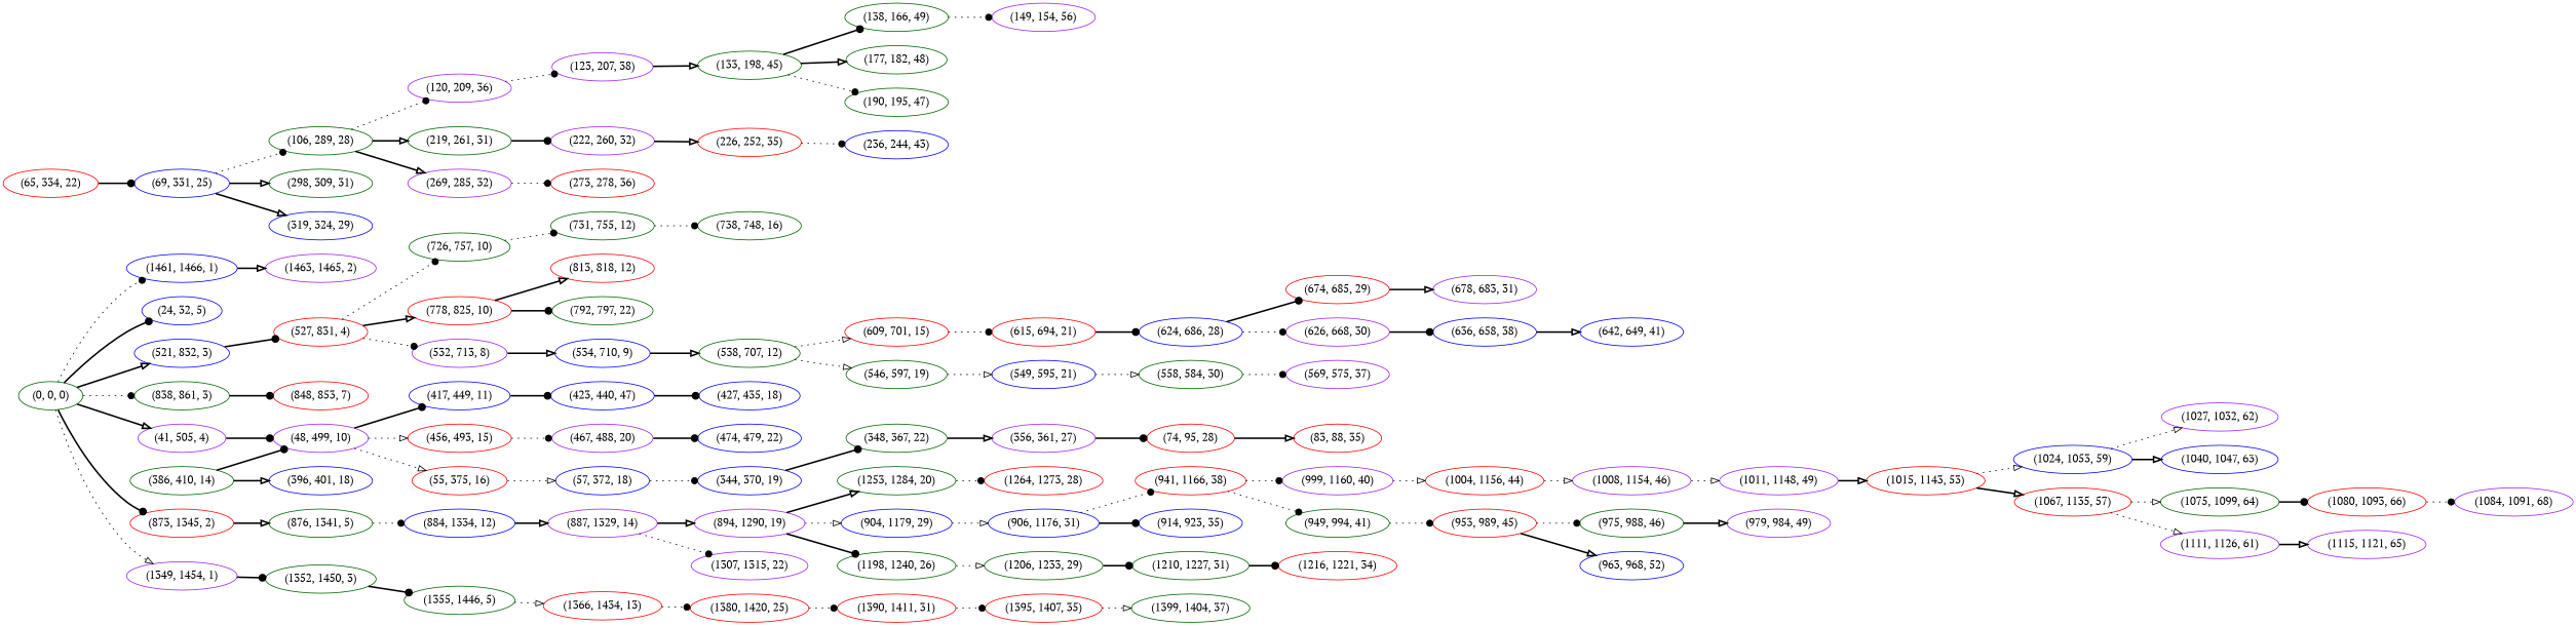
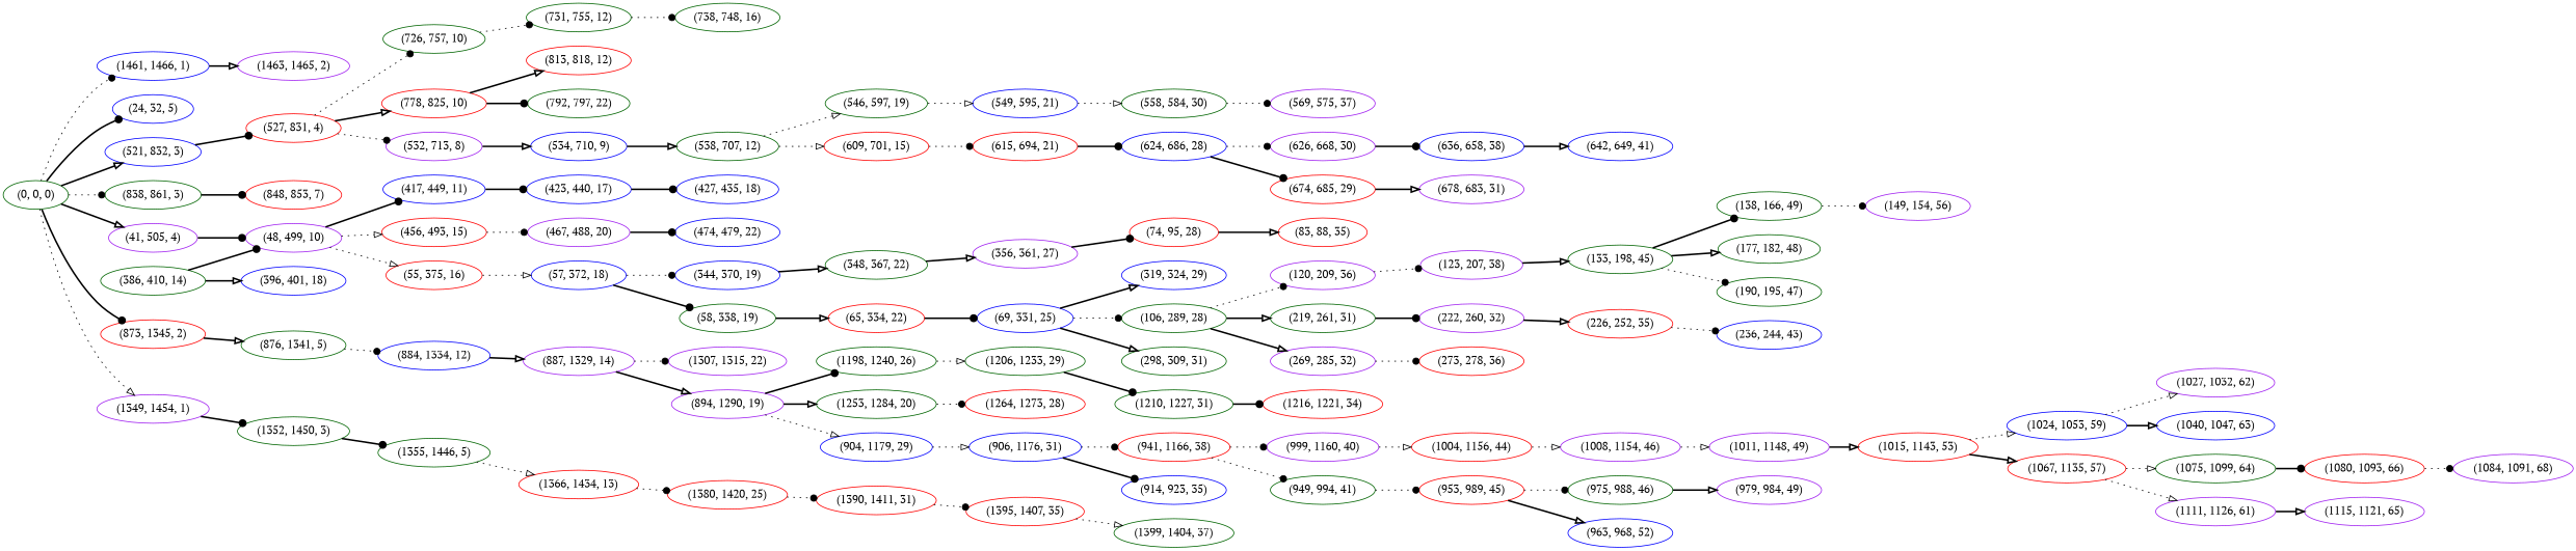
  digraph {
    fontname="PT Serif"
    rankdir=LR
    node [color=darkgreen fontname="PT Serif"]
    edge [arrowhead=dot fontname="PT Serif" style=bold]
    "(24, 32, 5)" [color=blue]
    "(0, 0, 0)"
    "(41, 505, 4)" [color=purple]
    "(521, 832, 3)" [color=blue]
    "(838, 861, 3)"
    "(873, 1345, 2)" [color=red]
    "(1349, 1454, 1)" [color=purple]
    "(1461, 1466, 1)" [color=blue]
    "(48, 499, 10)" [color=purple]
    "(527, 831, 4)" [color=red]
    "(848, 853, 7)" [color=red]
    "(876, 1341, 5)"
    "(1352, 1450, 3)"
    "(1463, 1465, 2)" [color=purple]
    "(55, 375, 16)" [color=red]
    "(417, 449, 11)" [color=blue]
    "(456, 493, 15)" [color=red]
    "(57, 372, 18)" [color=blue]
    "(386, 410, 14)"
    "(396, 401, 18)" [color=blue]
-   "(423, 440, 17)" [color=blue label="(423, 440, 47)"]
+   "(423, 440, 17)" [color=blue]
    "(467, 488, 20)" [color=purple]
+   "(58, 338, 19)"
    "(344, 370, 19)" [color=blue]
    "(65, 334, 22)" [color=red]
    "(348, 367, 22)"
    "(69, 331, 25)" [color=blue]
    "(106, 289, 28)"
    "(298, 309, 31)"
    "(319, 324, 29)" [color=blue]
    "(74, 95, 28)" [color=red]
    "(83, 88, 35)" [color=red]
    "(120, 209, 36)" [color=purple]
    "(219, 261, 31)"
    "(269, 285, 32)" [color=purple]
    "(123, 207, 38)" [color=purple]
    "(222, 260, 32)" [color=purple]
    "(273, 278, 36)" [color=red]
    "(133, 198, 45)"
    "(138, 166, 49)"
    "(177, 182, 48)"
    "(190, 195, 47)"
    "(149, 154, 56)" [color=purple]
    "(226, 252, 35)" [color=red]
    "(236, 244, 43)" [color=blue]
    "(356, 361, 27)" [color=purple]
    "(427, 435, 18)" [color=blue]
    "(474, 479, 22)" [color=blue]
    "(532, 713, 8)" [color=purple]
    "(726, 757, 10)"
    "(778, 825, 10)" [color=red]
    "(534, 710, 9)" [color=blue]
    "(731, 755, 12)"
    "(792, 797, 22)"
    "(813, 818, 12)" [color=red]
    "(538, 707, 12)"
    "(546, 597, 19)"
    "(609, 701, 15)" [color=red]
    "(549, 595, 21)" [color=blue]
    "(615, 694, 21)" [color=red]
    "(558, 584, 30)"
    "(569, 575, 37)" [color=purple]
    "(624, 686, 28)" [color=blue]
    "(626, 668, 30)" [color=purple]
    "(674, 685, 29)" [color=red]
    "(636, 658, 38)" [color=blue]
    "(678, 683, 31)" [color=purple]
    "(642, 649, 41)" [color=blue]
    "(738, 748, 16)"
    "(884, 1334, 12)" [color=blue]
    "(887, 1329, 14)" [color=purple]
    "(894, 1290, 19)" [color=purple]
    "(1307, 1315, 22)" [color=purple]
    "(904, 1179, 29)" [color=blue]
    "(1198, 1240, 26)"
    "(1253, 1284, 20)"
    "(906, 1176, 31)" [color=blue]
    "(1206, 1233, 29)"
    "(1264, 1273, 28)" [color=red]
    "(914, 923, 35)" [color=blue]
    "(941, 1166, 38)" [color=red]
    "(949, 994, 41)"
    "(999, 1160, 40)" [color=purple]
    "(953, 989, 45)" [color=red]
    "(1004, 1156, 44)" [color=red]
    "(963, 968, 52)" [color=blue]
    "(975, 988, 46)"
    "(979, 984, 49)" [color=purple]
    "(1008, 1154, 46)" [color=purple]
    "(1011, 1148, 49)" [color=purple]
    "(1015, 1143, 53)" [color=red]
    "(1024, 1053, 59)" [color=blue]
    "(1067, 1135, 57)" [color=red]
    "(1027, 1032, 62)" [color=purple]
    "(1040, 1047, 63)" [color=blue]
    "(1075, 1099, 64)"
    "(1111, 1126, 61)" [color=purple]
    "(1080, 1093, 66)" [color=red]
    "(1115, 1121, 65)" [color=purple]
    "(1084, 1091, 68)" [color=purple]
    "(1210, 1227, 31)"
    "(1216, 1221, 34)" [color=red]
    "(1355, 1446, 5)"
    "(1366, 1434, 13)" [color=red]
    "(1380, 1420, 25)" [color=red]
    "(1390, 1411, 31)" [color=red]
    "(1395, 1407, 35)" [color=red]
    "(1399, 1404, 37)"
    "(0, 0, 0)" -> "(24, 32, 5)"
    "(0, 0, 0)" -> "(41, 505, 4)" [arrowhead=onormal]
    "(0, 0, 0)" -> "(521, 832, 3)" [arrowhead=onormal]
    "(0, 0, 0)" -> "(838, 861, 3)" [style=dotted]
    "(0, 0, 0)" -> "(873, 1345, 2)"
    "(0, 0, 0)" -> "(1349, 1454, 1)" [arrowhead=onormal style=dotted]
    "(0, 0, 0)" -> "(1461, 1466, 1)" [style=dotted]
    "(41, 505, 4)" -> "(48, 499, 10)"
    "(521, 832, 3)" -> "(527, 831, 4)"
    "(838, 861, 3)" -> "(848, 853, 7)"
    "(873, 1345, 2)" -> "(876, 1341, 5)" [arrowhead=onormal]
    "(1349, 1454, 1)" -> "(1352, 1450, 3)"
    "(1461, 1466, 1)" -> "(1463, 1465, 2)" [arrowhead=onormal]
    "(48, 499, 10)" -> "(55, 375, 16)" [arrowhead=onormal style=dotted]
    "(48, 499, 10)" -> "(417, 449, 11)"
    "(48, 499, 10)" -> "(456, 493, 15)" [arrowhead=onormal style=dotted]
    "(527, 831, 4)" -> "(532, 713, 8)" [style=dotted]
    "(527, 831, 4)" -> "(726, 757, 10)" [style=dotted]
    "(527, 831, 4)" -> "(778, 825, 10)" [arrowhead=onormal]
    "(876, 1341, 5)" -> "(884, 1334, 12)" [style=dotted]
    "(1352, 1450, 3)" -> "(1355, 1446, 5)"
    "(55, 375, 16)" -> "(57, 372, 18)" [arrowhead=onormal style=dotted]
    "(417, 449, 11)" -> "(423, 440, 17)"
    "(456, 493, 15)" -> "(467, 488, 20)" [style=dotted]
+   "(57, 372, 18)" -> "(58, 338, 19)"
    "(57, 372, 18)" -> "(344, 370, 19)" [style=dotted]
    "(386, 410, 14)" -> "(48, 499, 10)"
    "(386, 410, 14)" -> "(396, 401, 18)" [arrowhead=onormal]
    "(423, 440, 17)" -> "(427, 435, 18)"
    "(467, 488, 20)" -> "(474, 479, 22)"
-   "(344, 370, 19)" -> "(348, 367, 22)"
+   "(58, 338, 19)" -> "(65, 334, 22)" [arrowhead=onormal]
+   "(344, 370, 19)" -> "(348, 367, 22)" [arrowhead=onormal]
    "(65, 334, 22)" -> "(69, 331, 25)"
    "(348, 367, 22)" -> "(356, 361, 27)" [arrowhead=onormal]
    "(69, 331, 25)" -> "(106, 289, 28)" [style=dotted]
    "(69, 331, 25)" -> "(298, 309, 31)" [arrowhead=onormal]
    "(69, 331, 25)" -> "(319, 324, 29)" [arrowhead=onormal]
    "(106, 289, 28)" -> "(120, 209, 36)" [style=dotted]
    "(106, 289, 28)" -> "(219, 261, 31)" [arrowhead=onormal]
    "(106, 289, 28)" -> "(269, 285, 32)" [arrowhead=onormal]
    "(74, 95, 28)" -> "(83, 88, 35)" [arrowhead=onormal]
    "(120, 209, 36)" -> "(123, 207, 38)" [style=dotted]
    "(219, 261, 31)" -> "(222, 260, 32)"
    "(269, 285, 32)" -> "(273, 278, 36)" [style=dotted]
    "(123, 207, 38)" -> "(133, 198, 45)" [arrowhead=onormal]
    "(222, 260, 32)" -> "(226, 252, 35)" [arrowhead=onormal]
    "(133, 198, 45)" -> "(138, 166, 49)"
    "(133, 198, 45)" -> "(177, 182, 48)" [arrowhead=onormal]
    "(133, 198, 45)" -> "(190, 195, 47)" [style=dotted]
    "(138, 166, 49)" -> "(149, 154, 56)" [style=dotted]
    "(226, 252, 35)" -> "(236, 244, 43)" [style=dotted]
    "(356, 361, 27)" -> "(74, 95, 28)"
    "(532, 713, 8)" -> "(534, 710, 9)" [arrowhead=onormal]
    "(726, 757, 10)" -> "(731, 755, 12)" [style=dotted]
    "(778, 825, 10)" -> "(792, 797, 22)"
    "(778, 825, 10)" -> "(813, 818, 12)" [arrowhead=onormal]
    "(534, 710, 9)" -> "(538, 707, 12)" [arrowhead=onormal]
    "(731, 755, 12)" -> "(738, 748, 16)" [style=dotted]
    "(538, 707, 12)" -> "(546, 597, 19)" [arrowhead=onormal style=dotted]
    "(538, 707, 12)" -> "(609, 701, 15)" [arrowhead=onormal style=dotted]
    "(546, 597, 19)" -> "(549, 595, 21)" [arrowhead=onormal style=dotted]
    "(609, 701, 15)" -> "(615, 694, 21)" [style=dotted]
    "(549, 595, 21)" -> "(558, 584, 30)" [arrowhead=onormal style=dotted]
    "(615, 694, 21)" -> "(624, 686, 28)"
    "(558, 584, 30)" -> "(569, 575, 37)" [style=dotted]
    "(624, 686, 28)" -> "(626, 668, 30)" [style=dotted]
    "(624, 686, 28)" -> "(674, 685, 29)"
    "(626, 668, 30)" -> "(636, 658, 38)"
    "(674, 685, 29)" -> "(678, 683, 31)" [arrowhead=onormal]
    "(636, 658, 38)" -> "(642, 649, 41)" [arrowhead=onormal]
    "(884, 1334, 12)" -> "(887, 1329, 14)" [arrowhead=onormal]
    "(887, 1329, 14)" -> "(894, 1290, 19)" [arrowhead=onormal]
    "(887, 1329, 14)" -> "(1307, 1315, 22)" [style=dotted]
    "(894, 1290, 19)" -> "(904, 1179, 29)" [arrowhead=onormal style=dotted]
    "(894, 1290, 19)" -> "(1198, 1240, 26)"
    "(894, 1290, 19)" -> "(1253, 1284, 20)" [arrowhead=onormal]
    "(904, 1179, 29)" -> "(906, 1176, 31)" [arrowhead=onormal style=dotted]
    "(1198, 1240, 26)" -> "(1206, 1233, 29)" [arrowhead=onormal style=dotted]
    "(1253, 1284, 20)" -> "(1264, 1273, 28)" [style=dotted]
    "(906, 1176, 31)" -> "(914, 923, 35)"
    "(906, 1176, 31)" -> "(941, 1166, 38)" [style=dotted]
    "(1206, 1233, 29)" -> "(1210, 1227, 31)"
    "(941, 1166, 38)" -> "(949, 994, 41)" [style=dotted]
    "(941, 1166, 38)" -> "(999, 1160, 40)" [style=dotted]
    "(949, 994, 41)" -> "(953, 989, 45)" [style=dotted]
    "(999, 1160, 40)" -> "(1004, 1156, 44)" [arrowhead=onormal style=dotted]
    "(953, 989, 45)" -> "(963, 968, 52)" [arrowhead=onormal]
    "(953, 989, 45)" -> "(975, 988, 46)" [style=dotted]
    "(1004, 1156, 44)" -> "(1008, 1154, 46)" [arrowhead=onormal style=dotted]
    "(975, 988, 46)" -> "(979, 984, 49)" [arrowhead=onormal]
    "(1008, 1154, 46)" -> "(1011, 1148, 49)" [arrowhead=onormal style=dotted]
    "(1011, 1148, 49)" -> "(1015, 1143, 53)" [arrowhead=onormal]
    "(1015, 1143, 53)" -> "(1024, 1053, 59)" [arrowhead=onormal style=dotted]
    "(1015, 1143, 53)" -> "(1067, 1135, 57)" [arrowhead=onormal]
    "(1024, 1053, 59)" -> "(1027, 1032, 62)" [arrowhead=onormal style=dotted]
    "(1024, 1053, 59)" -> "(1040, 1047, 63)" [arrowhead=onormal]
    "(1067, 1135, 57)" -> "(1075, 1099, 64)" [arrowhead=onormal style=dotted]
    "(1067, 1135, 57)" -> "(1111, 1126, 61)" [arrowhead=onormal style=dotted]
    "(1075, 1099, 64)" -> "(1080, 1093, 66)"
    "(1111, 1126, 61)" -> "(1115, 1121, 65)" [arrowhead=onormal]
    "(1080, 1093, 66)" -> "(1084, 1091, 68)" [style=dotted]
    "(1210, 1227, 31)" -> "(1216, 1221, 34)"
    "(1355, 1446, 5)" -> "(1366, 1434, 13)" [arrowhead=onormal style=dotted]
    "(1366, 1434, 13)" -> "(1380, 1420, 25)" [style=dotted]
    "(1380, 1420, 25)" -> "(1390, 1411, 31)" [style=dotted]
    "(1390, 1411, 31)" -> "(1395, 1407, 35)" [style=dotted]
    "(1395, 1407, 35)" -> "(1399, 1404, 37)" [arrowhead=onormal style=dotted]
  }
